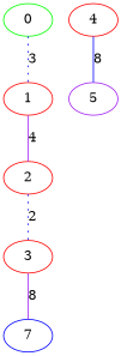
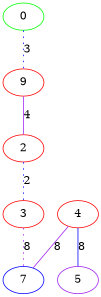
  graph {
    node [color=red weight=1]
    edge [color=blue style=dotted]
    0 [color=green weight=2]
-   1
+   1 [label=9]
    2
    3
    7 [color=blue weight=3]
    4
    5 [color=purple weight=4]
    0 -- 1 [label=3]
    1 -- 2 [color=purple label=4 style=solid]
    2 -- 3 [label=2]
-   3 -- 7 [color=purple label=8 style=solid]
+   3 -- 7 [color=purple label=8]
+   4 -- 7 [color=purple label=8 style=solid]
    4 -- 5 [label=8 style=solid]
  }
